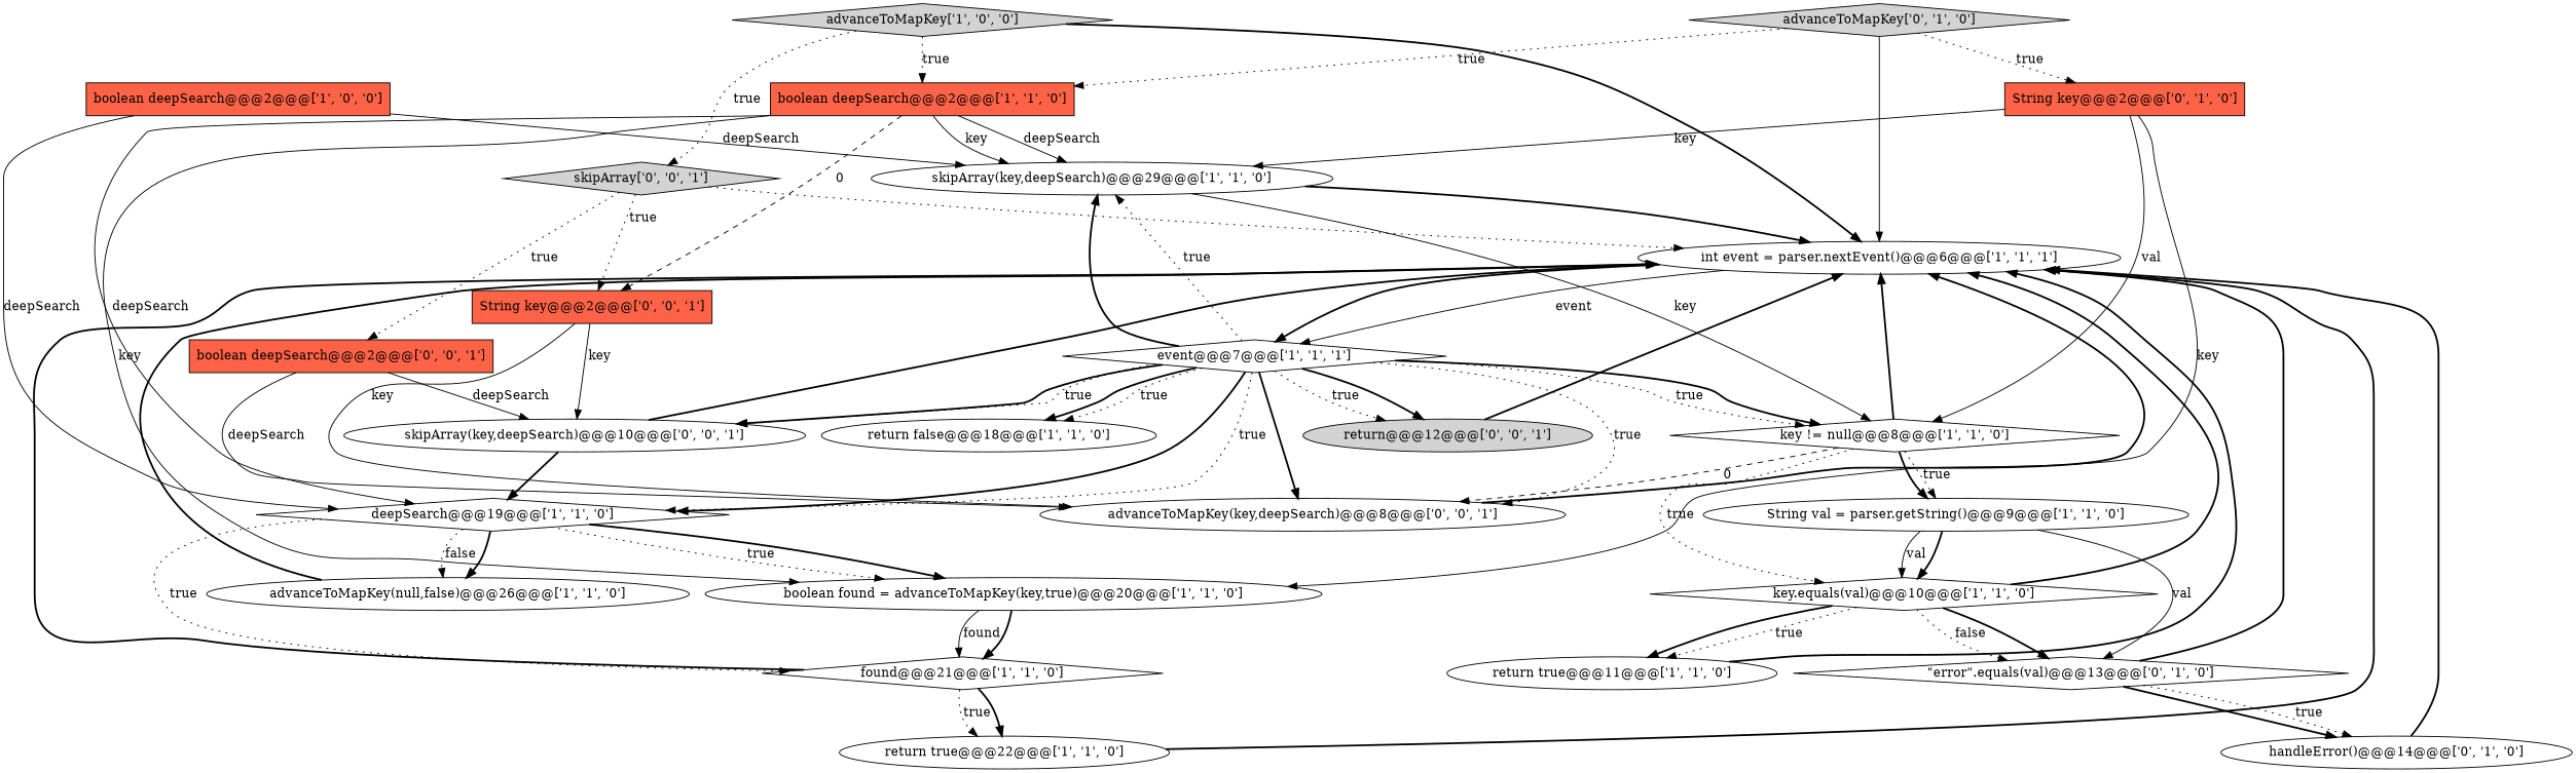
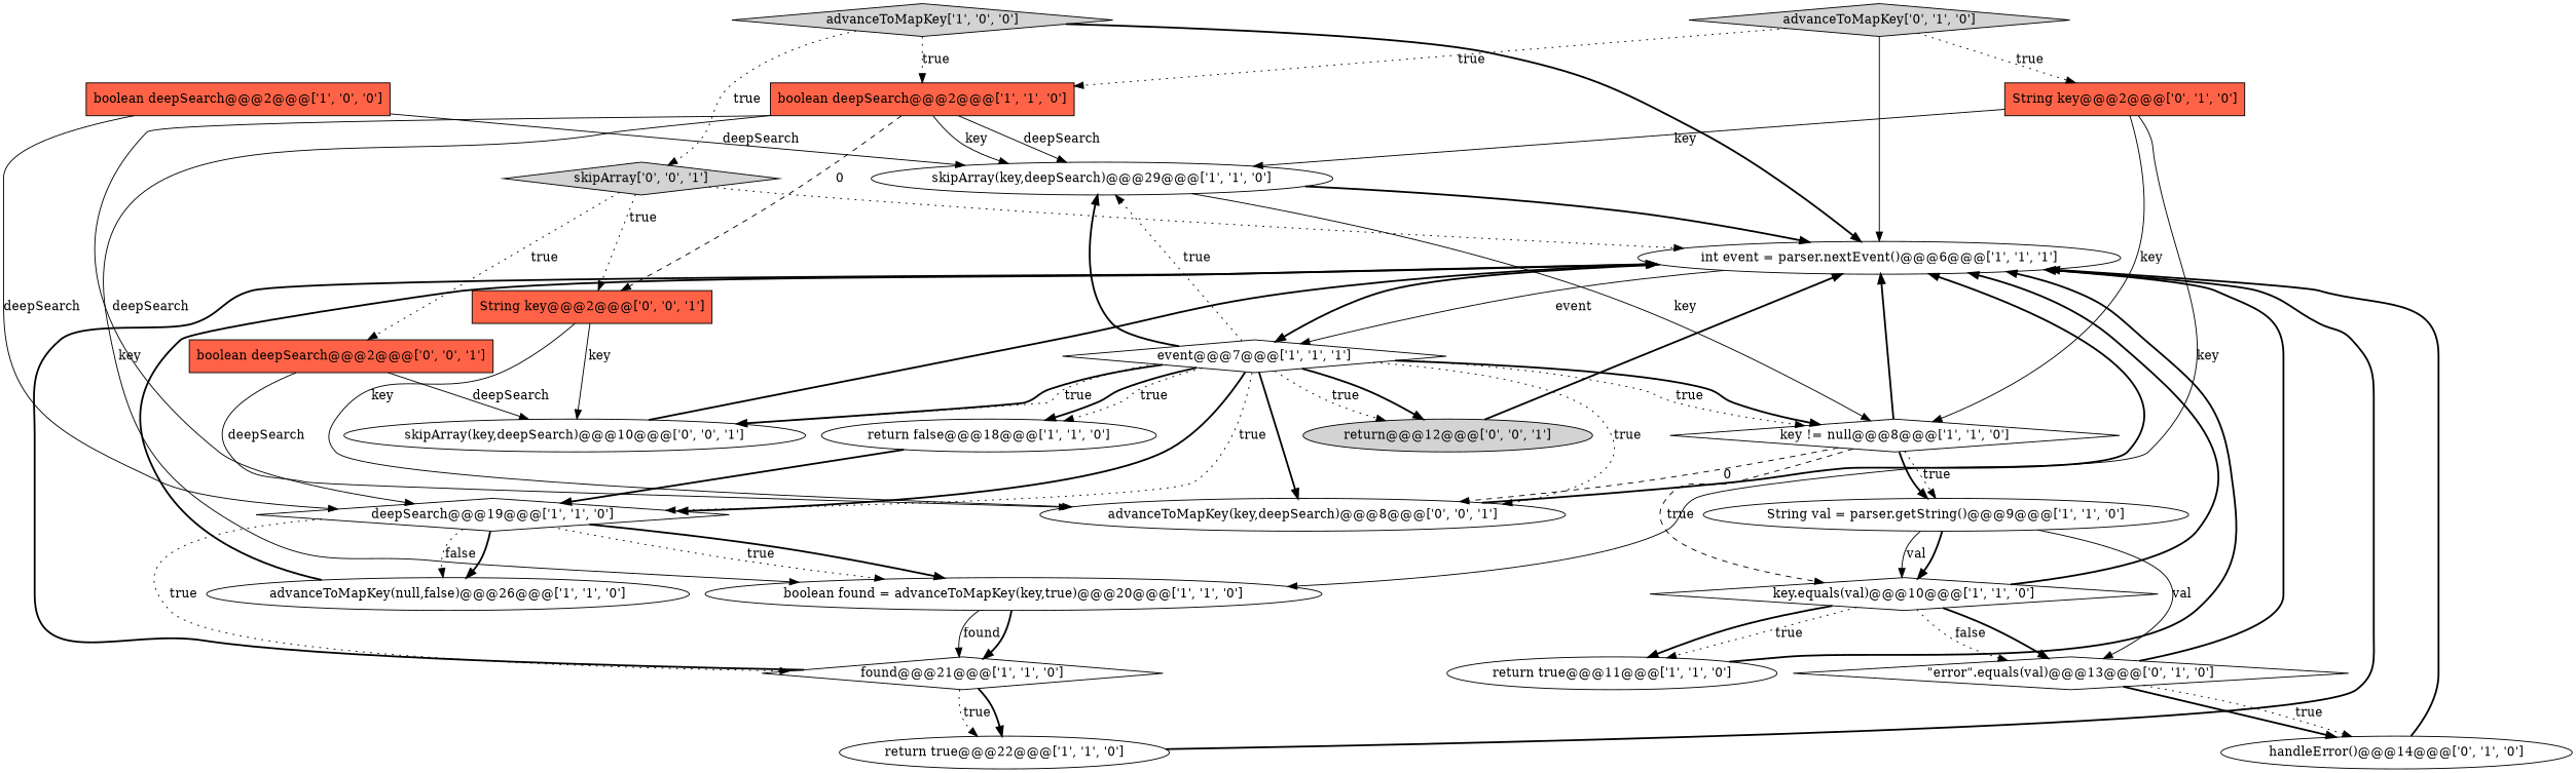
  digraph {
    node [fillcolor=white shape=ellipse style=filled]
    edge [style=bold]
    n1 [fillcolor=lightgray label="advanceToMapKey['0', '1', '0']" shape=diamond]
    n2 [fillcolor=tomato label="boolean deepSearch@@@2@@@['1', '1', '0']" shape=box]
    n3 [label="int event = parser.nextEvent()@@@6@@@['1', '1', '1']"]
    n4 [fillcolor=tomato label="String key@@@2@@@['0', '1', '0']" shape=box]
    n5 [label="skipArray(key,deepSearch)@@@29@@@['1', '1', '0']"]
    n6 [label="deepSearch@@@19@@@['1', '1', '0']" shape=diamond]
    n7 [fillcolor=tomato label="String key@@@2@@@['0', '0', '1']" shape=box]
    n8 [label="boolean found = advanceToMapKey(key,true)@@@20@@@['1', '1', '0']"]
    n9 [label="event@@@7@@@['1', '1', '1']" shape=diamond]
    n10 [label="key != null@@@8@@@['1', '1', '0']" shape=diamond]
    n11 [label="found@@@21@@@['1', '1', '0']" shape=diamond]
    n12 [label="return true@@@22@@@['1', '1', '0']"]
    n13 [fillcolor=tomato label="boolean deepSearch@@@2@@@['1', '0', '0']" shape=box]
    n14 [label="advanceToMapKey(null,false)@@@26@@@['1', '1', '0']"]
    n15 [label="skipArray(key,deepSearch)@@@10@@@['0', '0', '1']"]
    n16 [label="advanceToMapKey(key,deepSearch)@@@8@@@['0', '0', '1']"]
    n17 [label="\"error\".equals(val)@@@13@@@['0', '1', '0']" shape=diamond]
    n18 [label="handleError()@@@14@@@['0', '1', '0']"]
    n19 [label="String val = parser.getString()@@@9@@@['1', '1', '0']"]
    n20 [label="key.equals(val)@@@10@@@['1', '1', '0']" shape=diamond]
    n21 [fillcolor=lightgray label="return@@@12@@@['0', '0', '1']"]
    n22 [label="return false@@@18@@@['1', '1', '0']"]
    n23 [label="return true@@@11@@@['1', '1', '0']"]
    n24 [fillcolor=lightgray label="skipArray['0', '0', '1']" shape=diamond]
    n25 [fillcolor=tomato label="boolean deepSearch@@@2@@@['0', '0', '1']" shape=box]
    n26 [fillcolor=lightgray label="advanceToMapKey['1', '0', '0']" shape=diamond]
    n1 -> n2 [label=true style=dotted]
    n1 -> n3 [style=solid]
    n1 -> n4 [label=true style=dotted]
    n2 -> n5 [label=key style=solid]
    n2 -> n5 [label=deepSearch style=solid]
    n2 -> n6 [label=deepSearch style=solid]
    n2 -> n7 [label=0 style=dashed]
    n2 -> n8 [label=key style=solid]
    n3 -> n9 [label=event style=solid]
    n3 -> n9
    n4 -> n5 [label=key style=solid]
    n4 -> n8 [label=key style=solid]
-   n4 -> n10 [label=val style=solid]
+   n4 -> n10 [label=key style=solid]
    n5 -> n3
    n5 -> n10 [label=key style=solid]
    n6 -> n8
    n6 -> n8 [label=true style=dotted]
    n6 -> n11 [label=true style=dotted]
    n6 -> n14
    n6 -> n14 [label=false style=dotted]
    n7 -> n15 [label=key style=solid]
    n7 -> n16 [label=key style=solid]
    n8 -> n11 [label=found style=solid]
    n8 -> n11
    n9 -> n5
    n9 -> n5 [label=true style=dotted]
    n9 -> n6 [label=true style=dotted]
    n9 -> n6
    n9 -> n10
    n9 -> n10 [label=true style=dotted]
    n9 -> n15
    n9 -> n15 [label=true style=dotted]
    n9 -> n16 [label=true style=dotted]
    n9 -> n16
    n9 -> n21
    n9 -> n21 [label=true style=dotted]
    n9 -> n22 [label=true style=dotted]
    n9 -> n22
    n10 -> n3
    n10 -> n16 [label=0 style=dashed]
    n10 -> n19 [label=true style=dotted]
    n10 -> n19
-   n10 -> n20 [label=true style=dotted]
+   n10 -> n20 [label=true style=dashed]
    n11 -> n3
    n11 -> n12 [label=true style=dotted]
    n11 -> n12
    n12 -> n3
    n13 -> n5 [label=deepSearch style=solid]
    n13 -> n6 [label=deepSearch style=solid]
    n14 -> n3
    n15 -> n3
    n16 -> n3
    n17 -> n3
    n17 -> n18
    n17 -> n18 [label=true style=dotted]
    n18 -> n3
    n19 -> n17 [label=val style=solid]
    n19 -> n20
    n19 -> n20 [label=val style=solid]
    n20 -> n3
    n20 -> n17
    n20 -> n17 [label=false style=dotted]
    n20 -> n23 [label=true style=dotted]
    n20 -> n23
    n21 -> n3
-   n15 -> n6
+   n22 -> n6
    n23 -> n3
    n24 -> n3 [style=dotted]
    n24 -> n7 [label=true style=dotted]
    n24 -> n25 [label=true style=dotted]
    n25 -> n15 [label=deepSearch style=solid]
    n25 -> n16 [label=deepSearch style=solid]
    n26 -> n2 [label=true style=dotted]
    n26 -> n3
    n26 -> n24 [label=true style=dotted]
  }
